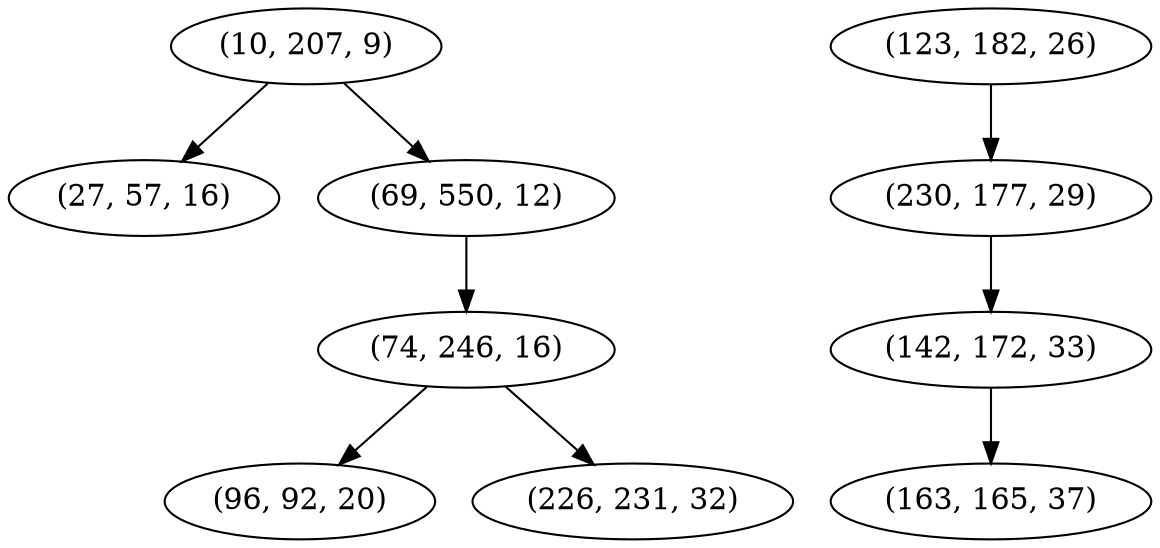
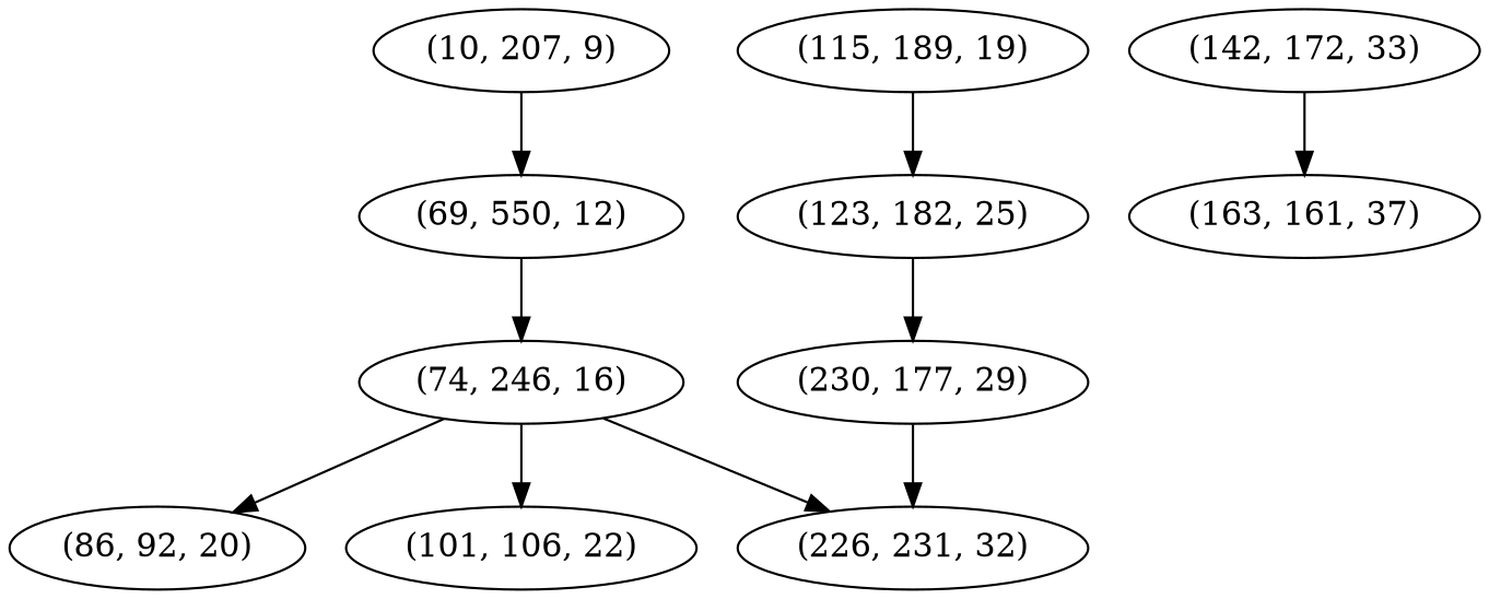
  digraph {
    n1 [label="(10, 207, 9)"]
-   "(27, 57, 16)"
    n3 [label="(69, 550, 12)"]
    "(74, 246, 16)"
-   "(86, 92, 20)" [label="(96, 92, 20)"]
+   "(86, 92, 20)"
+   "(101, 106, 22)"
    n7 [label="(226, 231, 32)"]
-   "(123, 182, 25)" [label="(123, 182, 26)"]
+   "(115, 189, 19)"
+   "(123, 182, 25)"
    n10 [label="(230, 177, 29)"]
    "(142, 172, 33)"
-   "(163, 165, 37)"
-   n1 -> "(27, 57, 16)"
+   "(163, 165, 37)" [label="(163, 161, 37)"]
    n1 -> n3
    n3 -> "(74, 246, 16)"
    "(74, 246, 16)" -> "(86, 92, 20)"
+   "(74, 246, 16)" -> "(101, 106, 22)"
    "(74, 246, 16)" -> n7
+   "(115, 189, 19)" -> "(123, 182, 25)"
    "(123, 182, 25)" -> n10
-   n10 -> "(142, 172, 33)"
+   n10 -> n7
    "(142, 172, 33)" -> "(163, 165, 37)"
  }
